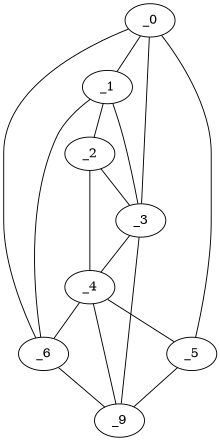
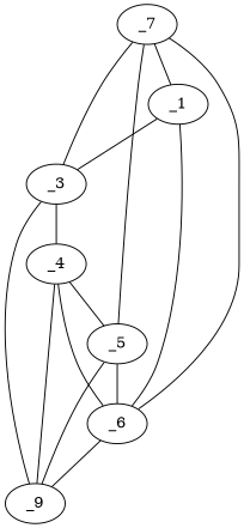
  graph {
    edge [valence=1]
-   _0 [x=28 y=69]
+   _0 [x=28 y=69 label=_7]
    _1 [x=33 y=66]
    _3 [x=88 y=7]
    _6 [x=103 y=51]
    _5 [x=99 y=24]
-   _2 [x=57 y=53]
    _4 [x=97 y=21]
    n8 [label=_9 x=104 y=6]
    _0 -- _1
    _0 -- _3
    _0 -- _6
    _0 -- _5
    _1 -- _3 [valence=2]
    _1 -- _6 [valence=2]
-   _1 -- _2
    _3 -- _4
    _3 -- n8
    _6 -- n8
+   _5 -- _6
    _5 -- n8 [valence=2]
-   _2 -- _3 [valence=2]
-   _2 -- _4 [valence=2]
    _4 -- _6
    _4 -- _5 [valence=2]
    _4 -- n8
  }
